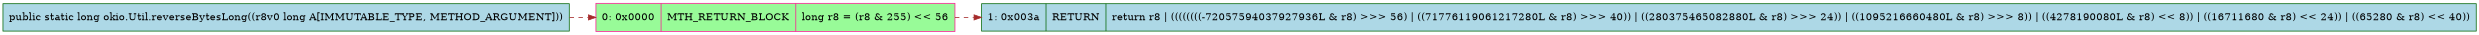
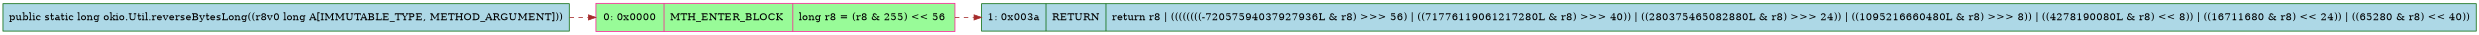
  digraph {
    rankdir=LR
    node [shape=record style=filled fillcolor=lightblue color=darkgreen]
    edge [color=brown style=dashed]
-   n1 [label="{0\:\ 0x0000|MTH_RETURN_BLOCK\l|long r8 = (r8 & 255) \<\< 56\l}" fillcolor=palegreen color=deeppink]
+   n1 [label="{0\:\ 0x0000|MTH_ENTER_BLOCK\l|long r8 = (r8 & 255) \<\< 56\l}" fillcolor=palegreen color=deeppink]
    n2 [label="{1\:\ 0x003a|RETURN\l|return r8 \| ((((((((\-72057594037927936L & r8) \>\>\> 56) \| ((71776119061217280L & r8) \>\>\> 40)) \| ((280375465082880L & r8) \>\>\> 24)) \| ((1095216660480L & r8) \>\>\> 8)) \| ((4278190080L & r8) \<\< 8)) \| ((16711680 & r8) \<\< 24)) \| ((65280 & r8) \<\< 40))\l}"]
    n3 [label="{public static long okio.Util.reverseBytesLong((r8v0 long A[IMMUTABLE_TYPE, METHOD_ARGUMENT])) }"]
    n1 -> n2
    n3 -> n1
  }
